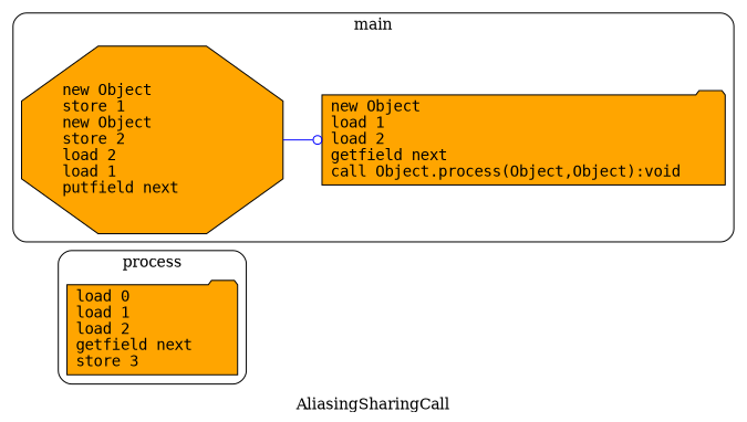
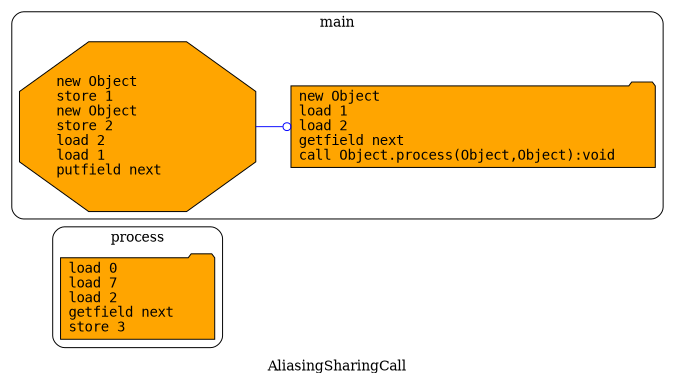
  digraph {
    label=AliasingSharingCall
    rankdir=LR
    node [fontname=monospace shape=folder style=filled fillcolor=orange]
-   n1 [label="load 0           \lload 1           \lload 2           \lgetfield next    \lstore 3          \l"]
+   n1 [label="load 0           \lload 7           \lload 2           \lgetfield next    \lstore 3          \l"]
    n2 [label="new Object       \lstore 1          \lnew Object       \lstore 2          \lload 2           \lload 1           \lputfield next    \l" shape=octagon]
    n3 [label="new Object                                 \lload 1                                     \lload 2                                     \lgetfield next                              \lcall Object.process(Object,Object):void    \l"]
    subgraph cluster_1 {
      color=black
      label=process
      style=rounded
      n1
    }
    subgraph cluster_2 {
      color=black
      label=main
      style=rounded
      n2
      n3
    }
    n2 -> n3 [color=blue arrowhead=odot]
  }
